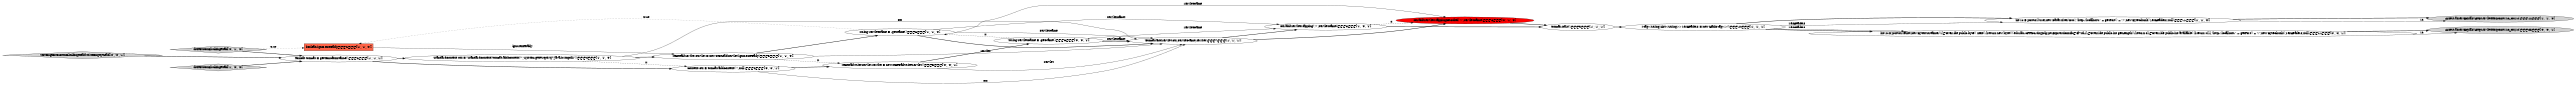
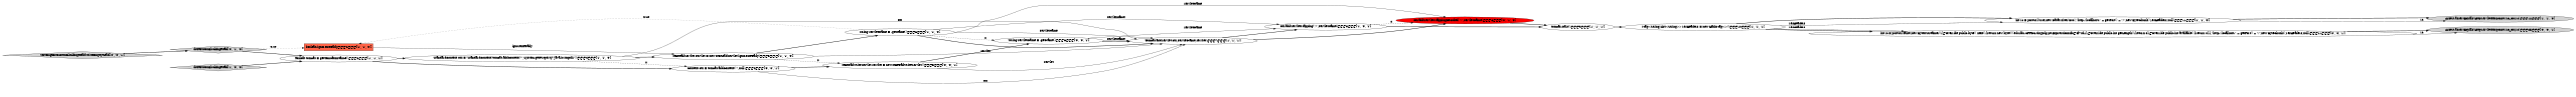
  digraph {
    rankdir=LR
    node [fillcolor=white shape=ellipse style=filled]
    edge [style=bold]
    n1 [fillcolor=tomato label="boolean ignoreIsReady@@@2@@@['1', '1', '0']" shape=box]
    n2 [label="NBReadServlet servlet = new NBReadServlet(ignoreIsReady)@@@5@@@['1', '1', '0']"]
    n3 [label="Tomcat.addServlet(ctx,servletName,servlet)@@@7@@@['1', '1', '1']"]
    n4 [label="String servletName = .getName()@@@6@@@['1', '1', '0']"]
    n5 [label="NBReadWriteServlet servlet = new NBReadWriteServlet()@@@5@@@['0', '0', '1']"]
    n6 [label="StandardContext ctx = (StandardContext)tomcat.addContext(\"\",System.getProperty(\"java.io.tmpdir\"))@@@4@@@['1', '1', '0']"]
    n7 [label="Context ctx = tomcat.addContext(\"\",null)@@@4@@@['0', '0', '1']"]
    n8 [fillcolor=red label="ctx.addServletMappingDecoded(\"/\",servletName)@@@8@@@['0', '1', '0']"]
    n9 [label="ctx.addServletMapping(\"/\",servletName)@@@8@@@['1', '0', '1']"]
    n10 [label="tomcat.start()@@@9@@@['1', '1', '1']"]
    n11 [label="Map<String,List<String>> resHeaders = new HashMap<>()@@@10@@@['1', '1', '1']"]
    n12 [label="int rc = postUrl(true,new DataWriter(500),\"http://localhost:\" + getPort() + \"/\",new ByteChunk(),resHeaders,null)@@@11@@@['1', '1', '0']"]
    n13 [label="int rc = postUrl(false,new BytesStreamer(){@Override public byte(( next(){return new byte((((edu.fdu.CPPDG.tinypdg.pe.ExpressionInfo@4f74d1}@Override public int getLength(){return 0}@Override public int available(){return 0}},\"http://localhost:\" + getPort() + \"/\",new ByteChunk(),resHeaders,null)@@@11@@@['0', '0', '1']"]
    n14 [fillcolor=lightgray label="Assert.assertEquals(HttpServletResponse.SC_OK,rc)@@@12@@@['1', '1', '0']"]
    n15 [fillcolor=lightgray label="Assert.assertEquals(HttpServletResponse.SC_OK,rc)@@@25@@@['0', '0', '1']"]
    n16 [label="String servletName = .getName()@@@6@@@['0', '0', '1']"]
    n17 [fillcolor=lightgray label="testBug55438NonBlockingReadWriteEmptyRead['0', '0', '1']" shape=diamond]
    n18 [label="Tomcat tomcat = getTomcatInstance()@@@3@@@['1', '1', '1']"]
    n19 [fillcolor=lightgray label="doTestNonBlockingRead['1', '0', '0']" shape=diamond]
    n20 [fillcolor=lightgray label="doTestNonBlockingRead['0', '1', '0']" shape=diamond]
    n1 -> n2 [label=ignoreIsReady style=solid]
    n2 -> n3 [label=servlet style=solid]
    n2 -> n4
    n2 -> n5 [label=0 style=dashed]
    n3 -> n8
    n3 -> n9
    n4 -> n1 [label=true style=dotted]
    n4 -> n3
    n4 -> n3 [label=servletName style=solid]
    n4 -> n8 [label=servletName style=solid]
    n4 -> n9 [label=servletName style=solid]
-   n16 -> n4 [label=0 style=dashed]
+   n4 -> n16 [label=0 style=dashed]
    n5 -> n3 [label=servlet style=solid]
    n5 -> n16
    n6 -> n2
    n6 -> n3 [label=ctx style=solid]
    n6 -> n7 [label=0 style=dashed]
    n7 -> n3 [label=ctx style=solid]
    n7 -> n5
    n8 -> n10
    n9 -> n8 [label=0 style=dashed]
    n9 -> n10
    n10 -> n11
    n11 -> n12
    n11 -> n12 [label=resHeaders style=solid]
    n11 -> n13 [label=resHeaders style=solid]
    n11 -> n13
    n12 -> n14
    n12 -> n14 [label=rc style=solid]
    n13 -> n15
    n13 -> n15 [label=rc style=solid]
    n16 -> n3 [label=servletName style=solid]
    n16 -> n3
    n16 -> n9 [label=servletName style=solid]
-   n17 -> n18
+   n17 -> n20
    n18 -> n6
    n18 -> n7
    n19 -> n18
    n20 -> n1 [label=true style=dotted]
    n20 -> n18
  }
